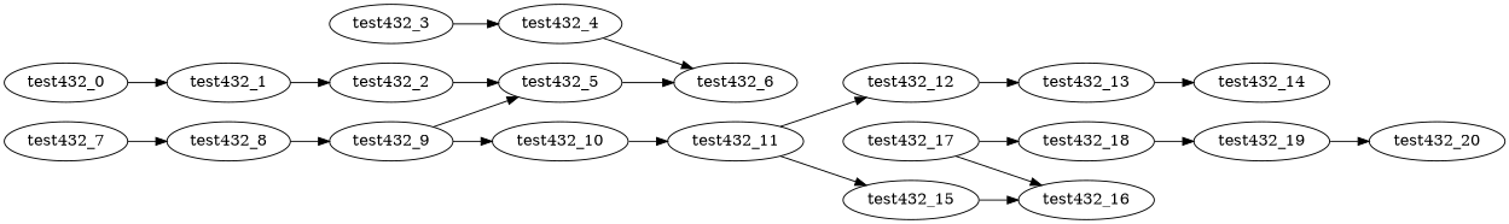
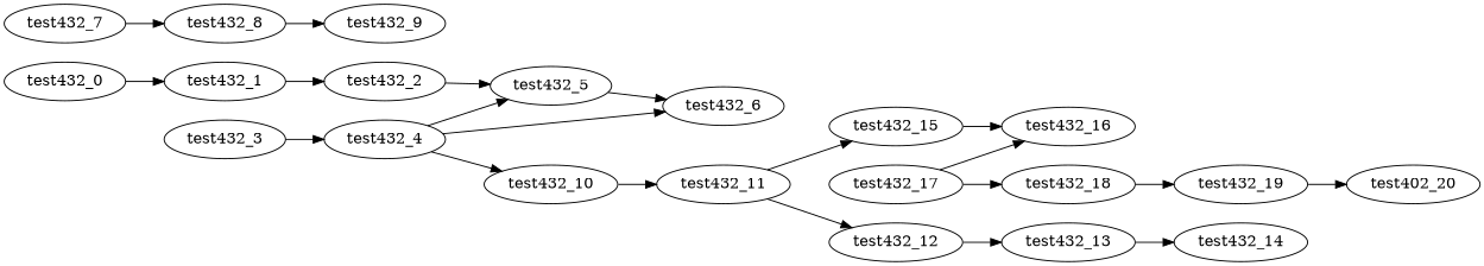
  digraph {
    rankdir=LR
    test432_0
    test432_1
    test432_2
    test432_5
    test432_3
    test432_4
    test432_6
    test432_7
    test432_8
    test432_9
    test432_10
    test432_11
    test432_12
    test432_15
    test432_13
    test432_14
    test432_16
    test432_17
    test432_18
    test432_19
-   test432_20
+   test432_20 [label=test402_20]
    test432_0 -> test432_1
    test432_1 -> test432_2
    test432_2 -> test432_5
    test432_5 -> test432_6
    test432_3 -> test432_4
-   test432_9 -> test432_5
+   test432_4 -> test432_5
    test432_4 -> test432_6
    test432_7 -> test432_8
    test432_8 -> test432_9
-   test432_9 -> test432_10
+   test432_4 -> test432_10
    test432_10 -> test432_11
    test432_11 -> test432_12
    test432_11 -> test432_15
    test432_12 -> test432_13
    test432_15 -> test432_16
    test432_13 -> test432_14
    test432_17 -> test432_16
    test432_17 -> test432_18
    test432_18 -> test432_19
    test432_19 -> test432_20
  }
